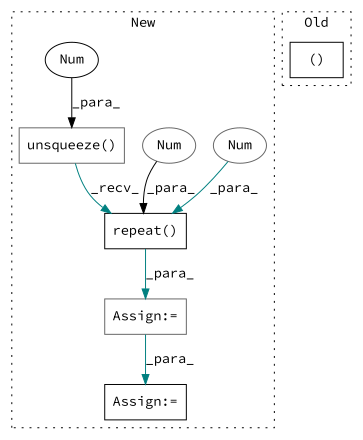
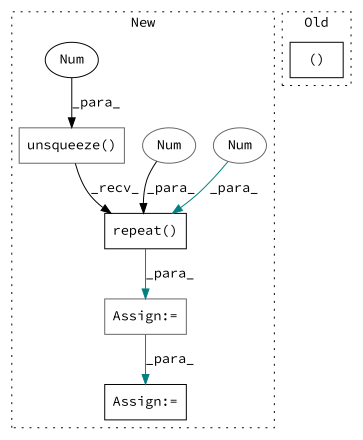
  digraph {
    fontname="Source Code Pro"
    node [a=76 l=1 shape=box color=black fontname="Source Code Pro"]
    edge [color=teal fontname="Source Code Pro"]
    n1 [a=75 l="28,1" label="repeat()" s="3873,3908"]
    n2 [label=Num s=3907 shape=ellipse color=gray40]
    n3 [a=68 l=3 label="Assign:=" s=3957 color=gray40]
    n4 [label=Num s=3901 shape=ellipse color=gray40]
    n5 [a=75 l="18,1" label="unsqueeze()" s="3873,3892" color=gray40]
    n6 [label=Num s=3891 shape=ellipse]
    n7 [a=68 l=12 label="Assign:=" s=4050]
    n8 [a=54 l=23 label="()" s=3864]
    subgraph cluster_1 {
      label=New
      style=dotted
      n1
      n2
      n3
      n4
      n5
      n6
      n7
    }
    subgraph cluster_2 {
      label=Old
      style=dotted
      n8
    }
    n1 -> n3 [label=_para_]
    n2 -> n1 [label=_para_]
    n3 -> n7 [label=_para_]
    n4 -> n1 [label=_para_ color=black]
-   n5 -> n1 [label=_recv_]
+   n5 -> n1 [label=_recv_ color=black]
    n6 -> n5 [label=_para_ color=black]
  }
